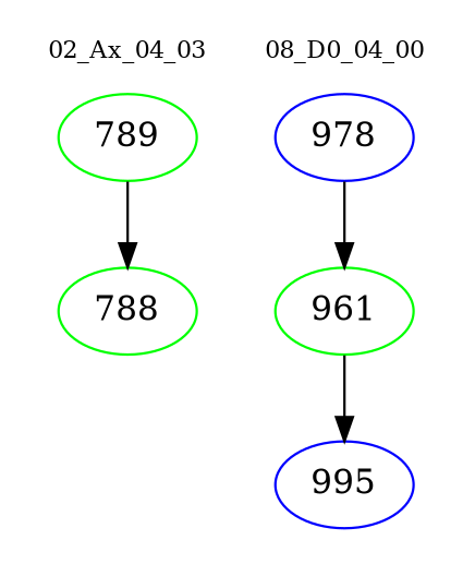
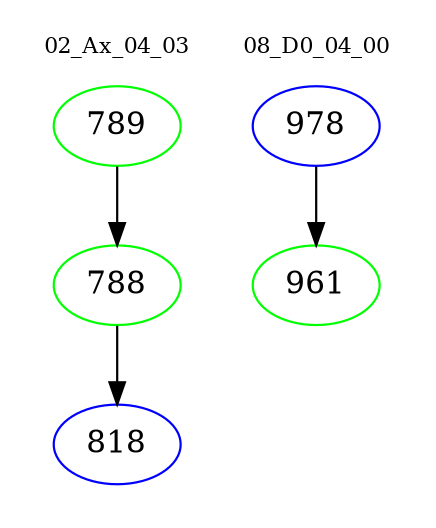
  digraph {
    node [color=green]
    edge [color=black]
    n1 [label=789]
    n2 [label=788]
+   n3 [color=blue label=818]
    n4 [color=blue label=978]
    n5 [label=961]
-   n6 [color=blue label=995]
    subgraph cluster_1 {
      color=white
      fontsize=10
      label="02_Ax_04_03"
      n1
      n2
+     n3
    }
    subgraph cluster_2 {
      color=white
      fontsize=10
      label="08_D0_04_00"
      n4
      n5
-     n6
    }
    n1 -> n2
+   n2 -> n3
    n4 -> n5
-   n5 -> n6
  }
